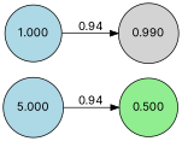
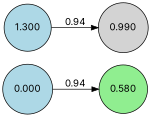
  digraph {
    fontname=Inter
    rankdir=LR
    node [fillcolor=lightblue fontname=Inter shape=circle style=filled]
    edge [fontname=Inter]
-   n1 [label=5.000]
-   n2 [fillcolor=lightgreen label=0.500]
-   n3 [label=1.000]
+   n1 [label=0.000]
+   n2 [fillcolor=lightgreen label=0.580]
+   n3 [label=1.300]
    n4 [fillcolor=lightgray label=0.990]
    n1 -> n2 [label=0.94]
    n3 -> n4 [label=0.94]
  }
